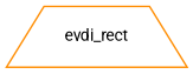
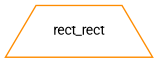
  digraph {
    rankdir=LR
    fontname=Roboto
-   n1 [color=darkorange fillcolor=white fontname=Roboto fontsize=10 height=0.2 label=evdi_rect shape=trapezium style=filled width=0.4]
+   n1 [color=darkorange fillcolor=white fontname=Roboto fontsize=10 height=0.2 label=rect_rect shape=trapezium style=filled width=0.4]
  }
